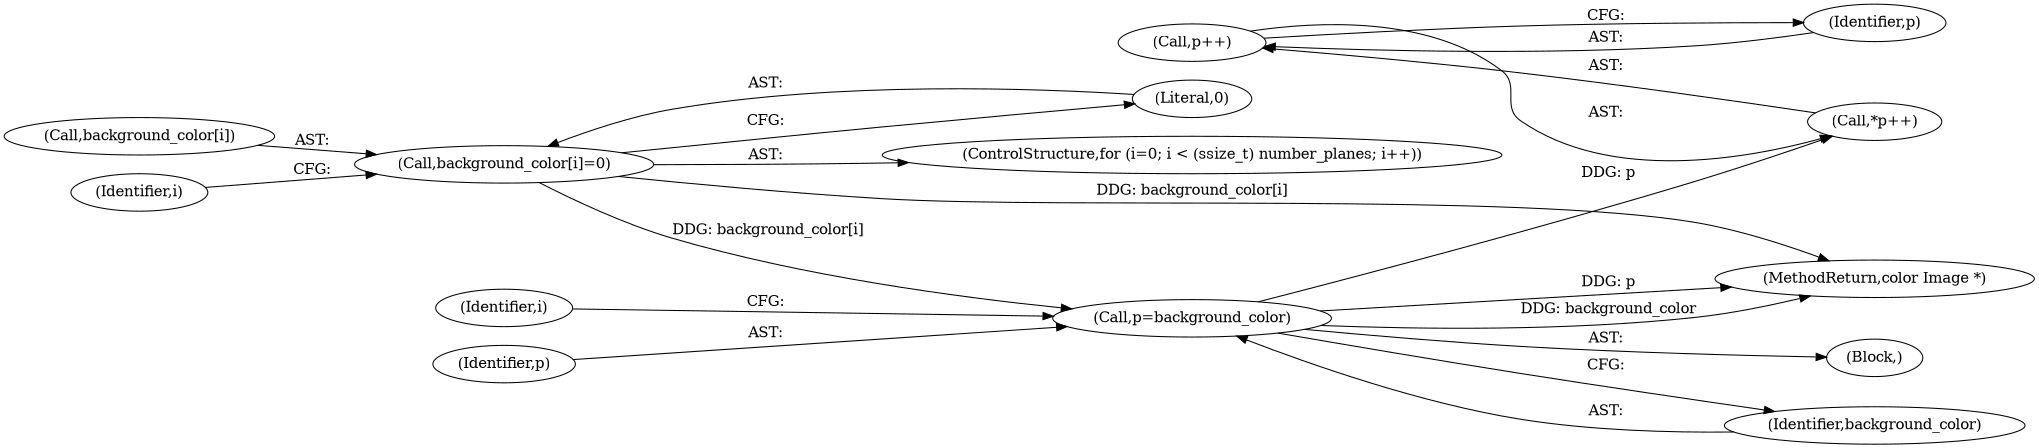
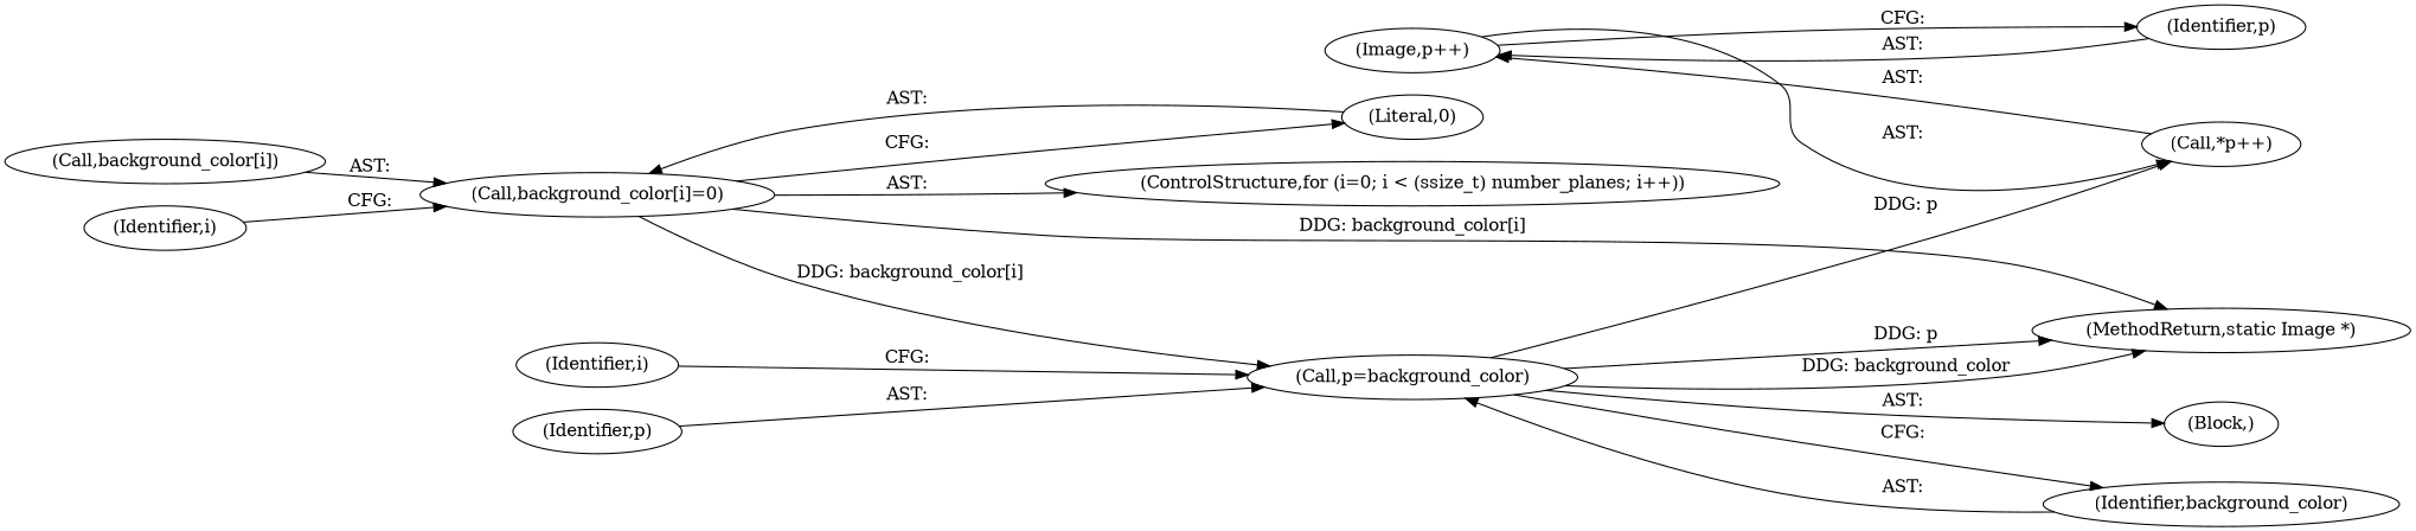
  digraph {
    rankdir=LR
-   n1 [label="(Call,p++)"]
+   n1 [label="(Image,p++)"]
    n2 [label="(Identifier,p)"]
    n3 [label="(Call,*p++)"]
-   n4 [label="(MethodReturn,color Image *)"]
+   n4 [label="(MethodReturn,static Image *)"]
    n5 [label="(Call,p=background_color)"]
    n6 [label="(Block,)"]
    n7 [label="(Identifier,background_color)"]
    n8 [label="(Call,background_color[i]=0)"]
    n9 [label="(ControlStructure,for (i=0; i < (ssize_t) number_planes; i++))"]
    n10 [label="(Literal,0)"]
    n11 [label="(Call,background_color[i])"]
    n12 [label="(Identifier,i)"]
    n13 [label="(Identifier,p)"]
    n14 [label="(Identifier,i)"]
    n1 -> n2 [label="CFG: "]
    n1 -> n3 [label="AST: "]
    n2 -> n1 [label="AST: "]
    n3 -> n1 [label="AST: "]
    n5 -> n3 [label="DDG: p"]
    n5 -> n4 [label="DDG: background_color"]
    n5 -> n4 [label="DDG: p"]
    n5 -> n6 [label="AST: "]
    n5 -> n7 [label="CFG: "]
    n7 -> n5 [label="AST: "]
    n8 -> n4 [label="DDG: background_color[i]"]
    n8 -> n5 [label="DDG: background_color[i]"]
    n8 -> n9 [label="AST: "]
    n8 -> n10 [label="CFG: "]
    n10 -> n8 [label="AST: "]
    n11 -> n8 [label="AST: "]
    n12 -> n5 [label="CFG: "]
    n13 -> n5 [label="AST: "]
    n14 -> n8 [label="CFG: "]
  }
